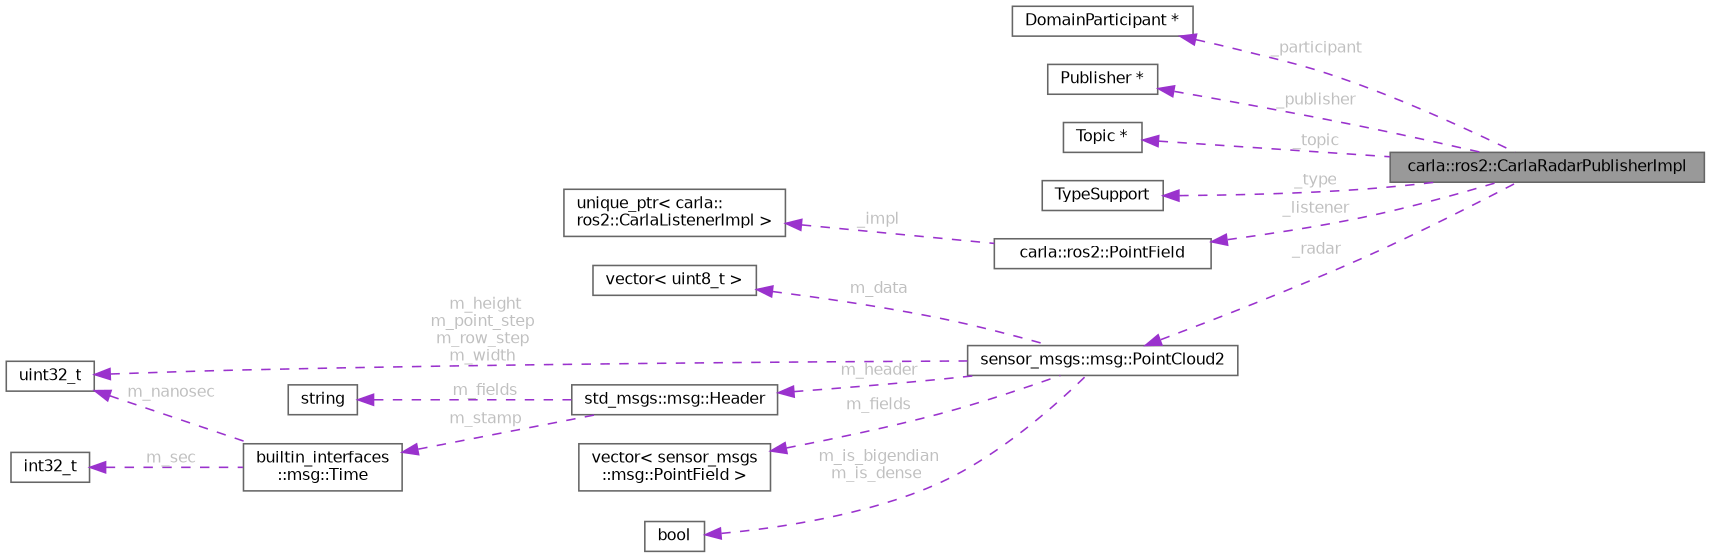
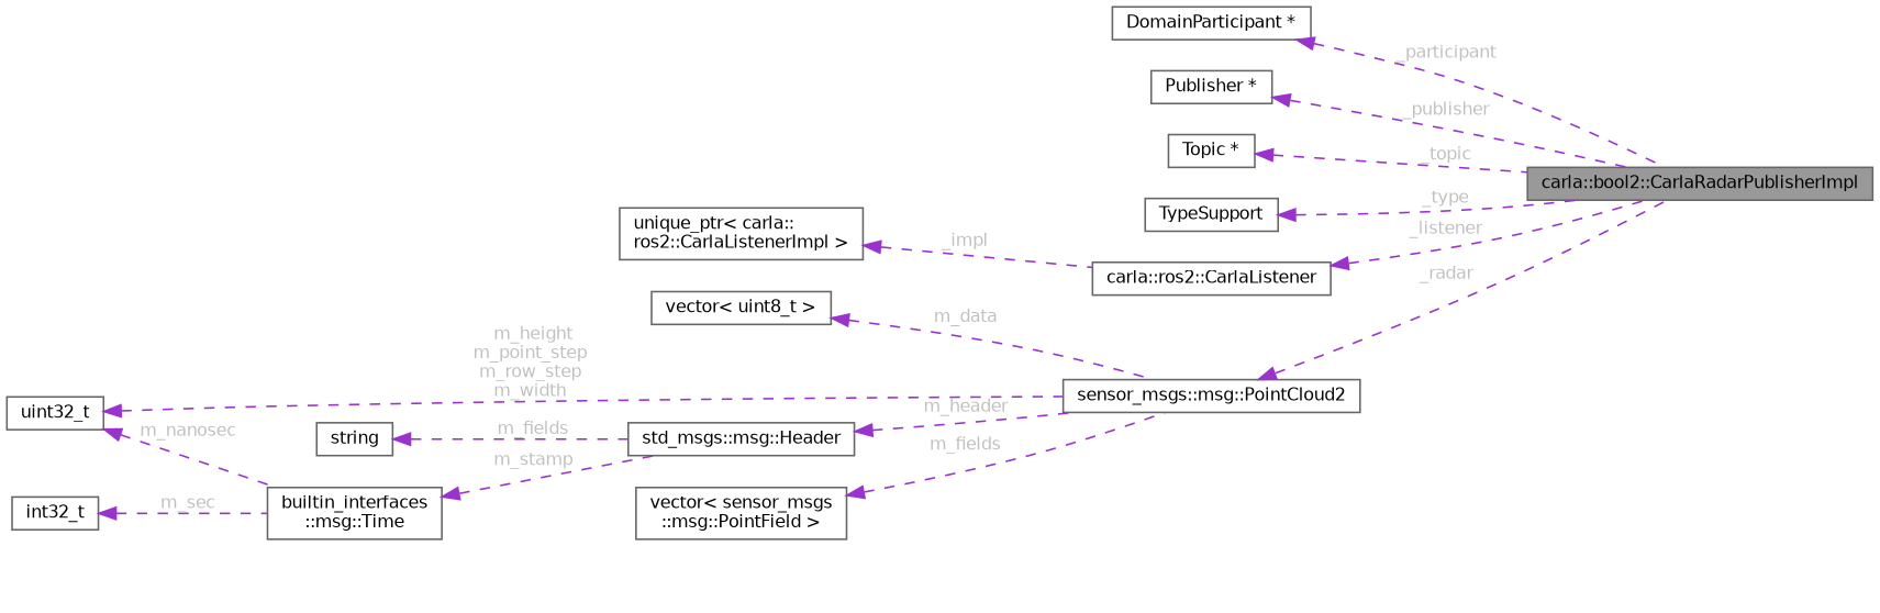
  digraph {
    rankdir=LR
    node [color=gray40 fillcolor=white fontname=Helvetica fontsize=10 shape=box style=filled]
    edge [color=darkorchid3 dir=back fontcolor=grey fontname=Helvetica fontsize=10 labelfontname=Helvetica labelfontsize=10 style=dashed]
-   n1 [fillcolor=grey60 fontcolor=black height=0.2 label="carla::ros2::CarlaRadarPublisherImpl" width=0.4]
+   n1 [fillcolor=grey60 fontcolor=black height=0.2 label="carla::bool2::CarlaRadarPublisherImpl" width=0.4]
    n2 [height=0.2 label="DomainParticipant *" width=0.4]
    n3 [height=0.2 label="Publisher *" width=0.4]
    n4 [height=0.2 label="Topic *" width=0.4]
    n5 [height=0.2 label=TypeSupport width=0.4]
-   n6 [height=0.2 label="carla::ros2::PointField" width=0.4]
+   n6 [height=0.2 label="carla::ros2::CarlaListener" width=0.4]
    n7 [height=0.2 label="unique_ptr\< carla::\lros2::CarlaListenerImpl \>" width=0.4]
    n8 [height=0.2 label="sensor_msgs::msg::PointCloud2" width=0.4]
    n9 [height=0.2 label="std_msgs::msg::Header" width=0.4]
    n10 [height=0.2 label="builtin_interfaces\l::msg::Time" width=0.4]
    n11 [height=0.2 label=int32_t width=0.4]
    n12 [height=0.2 label=uint32_t width=0.4]
    n13 [height=0.2 label=string width=0.4]
    n14 [height=0.2 label="vector\< sensor_msgs\l::msg::PointField \>" width=0.4]
-   n15 [height=0.2 label=bool width=0.4]
    n16 [height=0.2 label="vector\< uint8_t \>" width=0.4]
    n2 -> n1 [label=" _participant"]
    n3 -> n1 [label=" _publisher"]
    n4 -> n1 [label=" _topic"]
    n5 -> n1 [label=" _type"]
    n6 -> n1 [label=" _listener"]
    n7 -> n6 [label=" _impl"]
    n8 -> n1 [label=" _radar"]
    n9 -> n8 [label=" m_header"]
    n10 -> n9 [label=" m_stamp"]
    n11 -> n10 [label=" m_sec"]
    n12 -> n8 [label=" m_height\nm_point_step\nm_row_step\nm_width"]
    n12 -> n10 [label=" m_nanosec"]
    n13 -> n9 [label=" m_fields"]
    n14 -> n8 [label=" m_fields"]
-   n15 -> n8 [label=" m_is_bigendian\nm_is_dense"]
    n16 -> n8 [label=" m_data"]
  }
